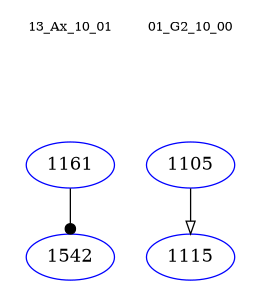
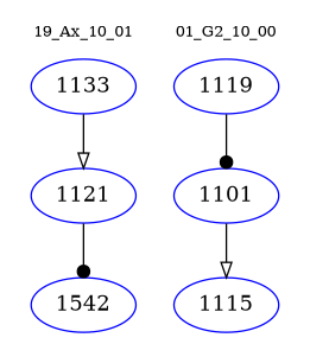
  digraph {
    node [color=blue]
    edge [arrowhead=onormal color=black]
-   n2 [label=1161]
+   n1 [label=1133]
+   n2 [label=1121]
    n3 [label=1542]
-   n5 [label=1105]
+   n4 [label=1119]
+   n5 [label=1101]
    n6 [label=1115]
    subgraph cluster_1 {
      color=white
      fontsize=10
-     label="13_Ax_10_01"
+     label="19_Ax_10_01"
+     n1
      n2
      n3
    }
    subgraph cluster_2 {
      color=white
      fontsize=10
      label="01_G2_10_00"
+     n4
      n5
      n6
    }
+   n1 -> n2
    n2 -> n3 [arrowhead=dot]
+   n4 -> n5 [arrowhead=dot]
    n5 -> n6
  }
